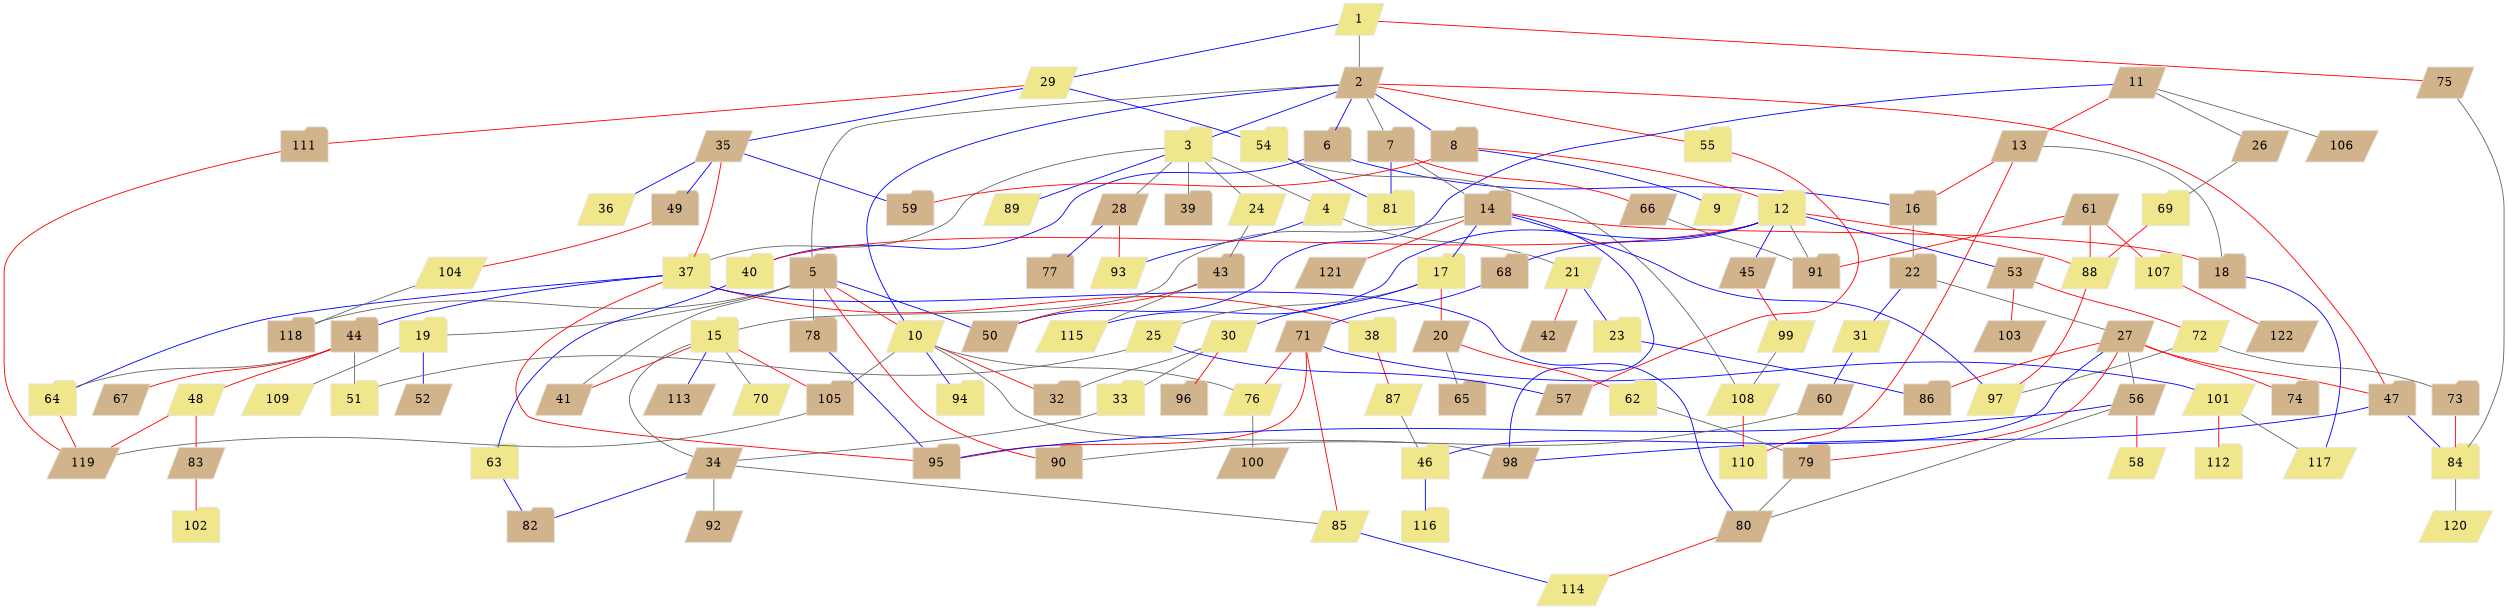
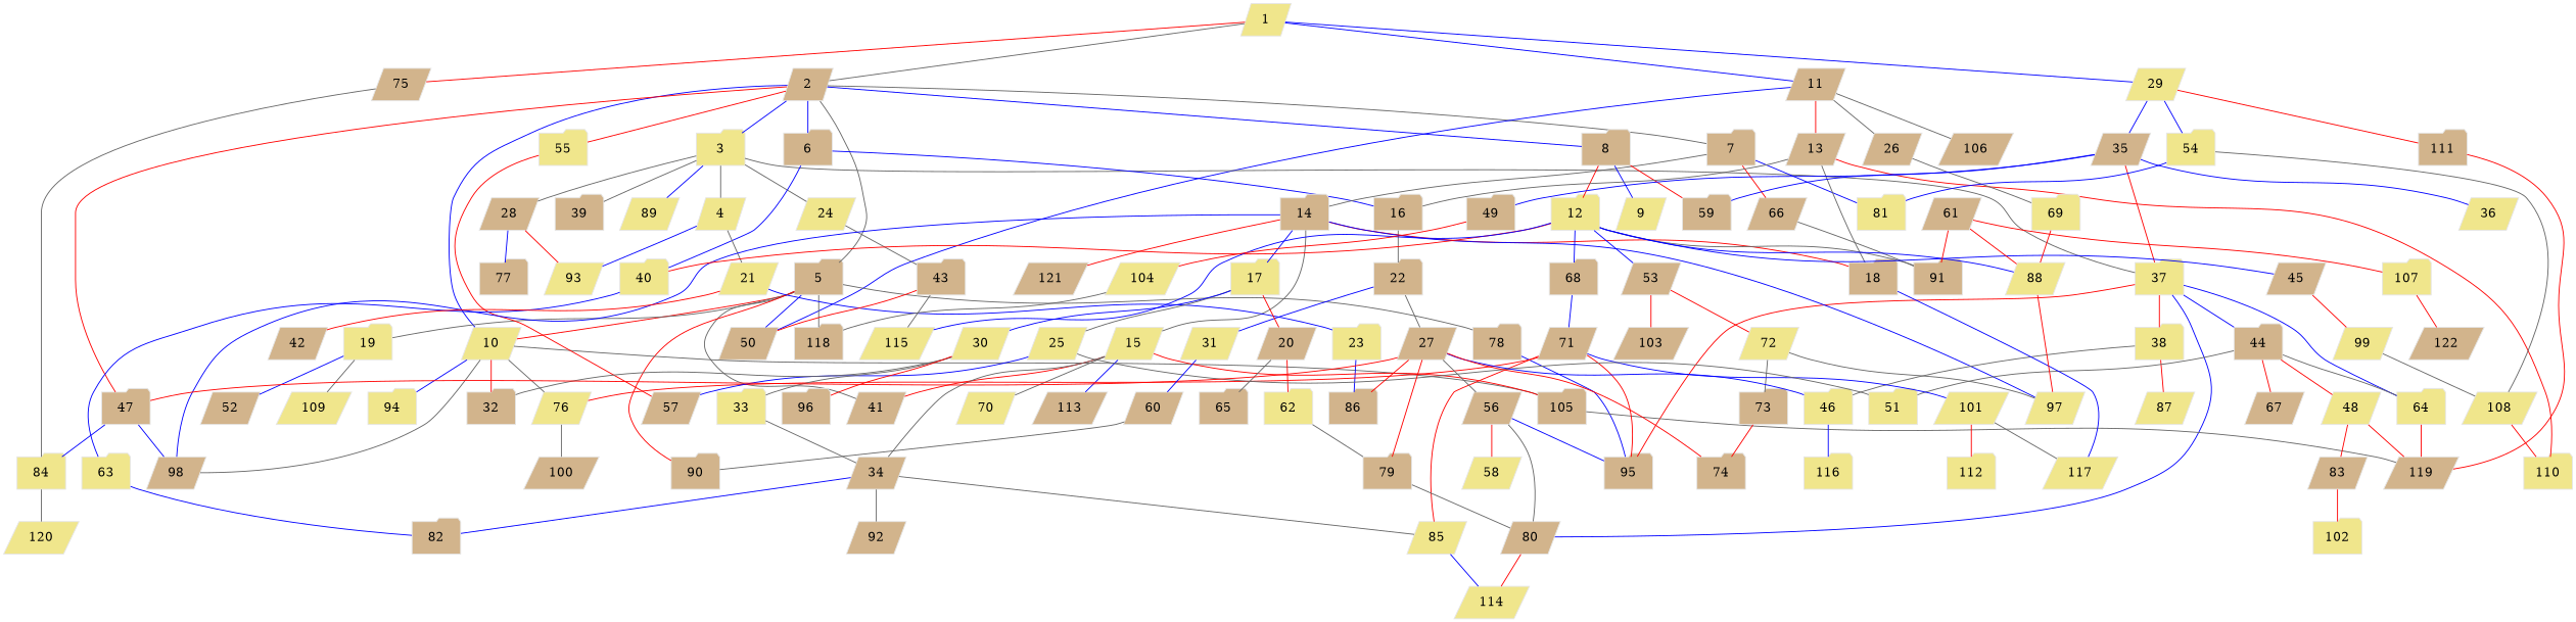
  graph {
    node [color=gray90 fillcolor=tan shape=parallelogram style=filled]
    edge [color=gray40]
    1 [fillcolor=khaki]
    2
    11
    29 [fillcolor=khaki]
    75
    3 [fillcolor=khaki shape=folder]
    5 [shape=folder]
    6 [shape=folder]
    7 [shape=folder]
    8 [shape=folder]
    10 [fillcolor=khaki]
    47 [shape=folder]
    55 [fillcolor=khaki shape=folder]
    50
    13
    26
    106
    35
    54 [fillcolor=khaki shape=folder]
    111 [shape=folder]
    84 [fillcolor=khaki shape=folder]
    4 [fillcolor=khaki]
    24 [fillcolor=khaki]
    28
    37 [fillcolor=khaki shape=folder]
    39 [shape=folder]
    89 [fillcolor=khaki]
    19 [fillcolor=khaki shape=folder]
    41
    78 [shape=folder]
    90 [shape=folder]
    118 [shape=folder]
    16 [shape=folder]
    40 [fillcolor=khaki shape=folder]
    14 [shape=folder]
    66
    81 [fillcolor=khaki shape=folder]
    9 [fillcolor=khaki]
    12 [fillcolor=khaki shape=folder]
    59 [shape=folder]
    32 [shape=folder]
    76 [fillcolor=khaki]
    94 [fillcolor=khaki shape=folder]
    98
    105 [shape=folder]
    57
    21 [fillcolor=khaki]
    93 [fillcolor=khaki]
    43 [shape=folder]
    77 [shape=folder]
    38 [fillcolor=khaki shape=folder]
    44 [shape=folder]
    64 [fillcolor=khaki shape=folder]
    80
    95 [shape=folder]
    23 [fillcolor=khaki shape=folder]
    42
    52
    109 [fillcolor=khaki]
    22 [shape=folder]
    63 [fillcolor=khaki shape=folder]
    18 [shape=folder]
-   15 [fillcolor=khaki shape=folder]
+   15 [fillcolor=khaki]
    17 [fillcolor=khaki shape=folder]
    97 [fillcolor=khaki]
    121
    91 [shape=folder]
    45
    53
    68 [shape=folder]
    88 [fillcolor=khaki]
    115 [fillcolor=khaki]
    61
    107 [fillcolor=khaki shape=folder]
    100
    119
    110 [fillcolor=khaki shape=folder]
    69 [fillcolor=khaki shape=folder]
    99 [fillcolor=khaki]
    72 [fillcolor=khaki]
    103
    71
    117 [fillcolor=khaki]
    34
    70 [fillcolor=khaki]
    113
    20
    25 [fillcolor=khaki]
    30 [fillcolor=khaki]
    82 [shape=folder]
    85 [fillcolor=khaki]
    92
    27
    31 [fillcolor=khaki]
    62 [fillcolor=khaki shape=folder]
    65 [shape=folder]
    51 [fillcolor=khaki shape=folder]
    33 [fillcolor=khaki shape=folder]
    96 [shape=folder]
    79 [shape=folder]
    86 [shape=folder]
    46 [fillcolor=khaki shape=folder]
    56
    74 [shape=folder]
    60
    116 [fillcolor=khaki shape=folder]
    58 [fillcolor=khaki]
    36 [fillcolor=khaki]
    49 [shape=folder]
    108 [fillcolor=khaki]
    114 [fillcolor=khaki]
    104 [fillcolor=khaki]
    87 [fillcolor=khaki]
    48 [fillcolor=khaki]
    67
    83
    120 [fillcolor=khaki]
    102 [fillcolor=khaki shape=folder]
    73 [shape=folder]
    122
    101 [fillcolor=khaki]
    112 [fillcolor=khaki shape=folder]
    1 -- 2
+   1 -- 11 [color=blue]
    1 -- 29 [color=blue]
    1 -- 75 [color=red]
    2 -- 3 [color=blue]
    2 -- 5
    2 -- 6 [color=blue]
    2 -- 7
    2 -- 8 [color=blue]
    2 -- 10 [color=blue]
    2 -- 47 [color=red]
    2 -- 55 [color=red]
    11 -- 50 [color=blue]
    11 -- 13 [color=red]
    11 -- 26
    11 -- 106
    29 -- 35 [color=blue]
    29 -- 54 [color=blue]
    29 -- 111 [color=red]
    75 -- 84
    3 -- 4
    3 -- 24
    3 -- 28
    3 -- 37
    3 -- 39
    3 -- 89 [color=blue]
    5 -- 10 [color=red]
    5 -- 50 [color=blue]
    5 -- 19
    5 -- 41
    5 -- 78
    5 -- 90 [color=red]
    5 -- 118
    6 -- 16 [color=blue]
    6 -- 40 [color=blue]
    7 -- 14
    7 -- 66 [color=red]
    7 -- 81 [color=blue]
    8 -- 9 [color=blue]
    8 -- 12 [color=red]
    8 -- 59 [color=red]
    10 -- 32 [color=red]
    10 -- 76
    10 -- 94 [color=blue]
    10 -- 98
    10 -- 105
    47 -- 84 [color=blue]
    47 -- 98 [color=blue]
    55 -- 57 [color=red]
-   13 -- 16 [color=red]
+   13 -- 16
    13 -- 18
    13 -- 110 [color=red]
    26 -- 69
    35 -- 37 [color=red]
    35 -- 59 [color=blue]
    35 -- 36 [color=blue]
    35 -- 49 [color=blue]
    54 -- 81 [color=blue]
    54 -- 108
    111 -- 119 [color=red]
    84 -- 120
    4 -- 21
    4 -- 93 [color=blue]
    24 -- 43
    28 -- 93 [color=red]
    28 -- 77 [color=blue]
    37 -- 38 [color=red]
    37 -- 44 [color=blue]
    37 -- 64 [color=blue]
    37 -- 80 [color=blue]
    37 -- 95 [color=red]
    19 -- 52 [color=blue]
    19 -- 109
    78 -- 95 [color=blue]
    16 -- 22
    40 -- 63 [color=blue]
    14 -- 98 [color=blue]
    14 -- 18 [color=red]
    14 -- 15
    14 -- 17 [color=blue]
    14 -- 97 [color=blue]
    14 -- 121 [color=red]
    66 -- 91
    12 -- 40 [color=red]
    12 -- 91
    12 -- 45 [color=blue]
    12 -- 53 [color=blue]
    12 -- 68 [color=blue]
-   12 -- 88 [color=red]
+   12 -- 88 [color=blue]
    12 -- 115 [color=blue]
    76 -- 100
    105 -- 119
    21 -- 23 [color=blue]
    21 -- 42 [color=red]
    43 -- 50 [color=red]
    43 -- 115
-   87 -- 46
+   38 -- 46
    38 -- 87 [color=red]
    44 -- 64
    44 -- 51
    44 -- 48 [color=red]
    44 -- 67 [color=red]
    64 -- 119 [color=red]
    80 -- 114 [color=red]
    23 -- 86 [color=blue]
    22 -- 27
    22 -- 31 [color=blue]
    63 -- 82 [color=blue]
    18 -- 117 [color=blue]
    15 -- 41 [color=red]
    15 -- 105 [color=red]
    15 -- 34
    15 -- 70
    15 -- 113 [color=blue]
    17 -- 20 [color=red]
    17 -- 25
    17 -- 30 [color=blue]
    45 -- 99 [color=red]
    53 -- 72 [color=red]
    53 -- 103 [color=red]
    68 -- 71 [color=blue]
    88 -- 97 [color=red]
    61 -- 91 [color=red]
    61 -- 88 [color=red]
    61 -- 107 [color=red]
    107 -- 122 [color=red]
    69 -- 88 [color=red]
    99 -- 108
    72 -- 97
    72 -- 73
    71 -- 76 [color=red]
    71 -- 95 [color=red]
    71 -- 85 [color=red]
    71 -- 101 [color=blue]
    34 -- 82 [color=blue]
    34 -- 85
    34 -- 92
    20 -- 62 [color=red]
    20 -- 65
    25 -- 57 [color=blue]
    25 -- 51
    30 -- 32
    30 -- 33
    30 -- 96 [color=red]
    85 -- 114 [color=blue]
    27 -- 47 [color=red]
    27 -- 79 [color=red]
    27 -- 86 [color=red]
    27 -- 46 [color=blue]
    27 -- 56
    27 -- 74 [color=red]
    31 -- 60 [color=blue]
    62 -- 79
    33 -- 34
    79 -- 80
    46 -- 116 [color=blue]
    56 -- 80
    56 -- 95 [color=blue]
    56 -- 58 [color=red]
    60 -- 90
    49 -- 104 [color=red]
    108 -- 110 [color=red]
    104 -- 118
    48 -- 119 [color=red]
    48 -- 83 [color=red]
    83 -- 102 [color=red]
-   73 -- 84 [color=red]
+   73 -- 74 [color=red]
    101 -- 117
    101 -- 112 [color=red]
  }
